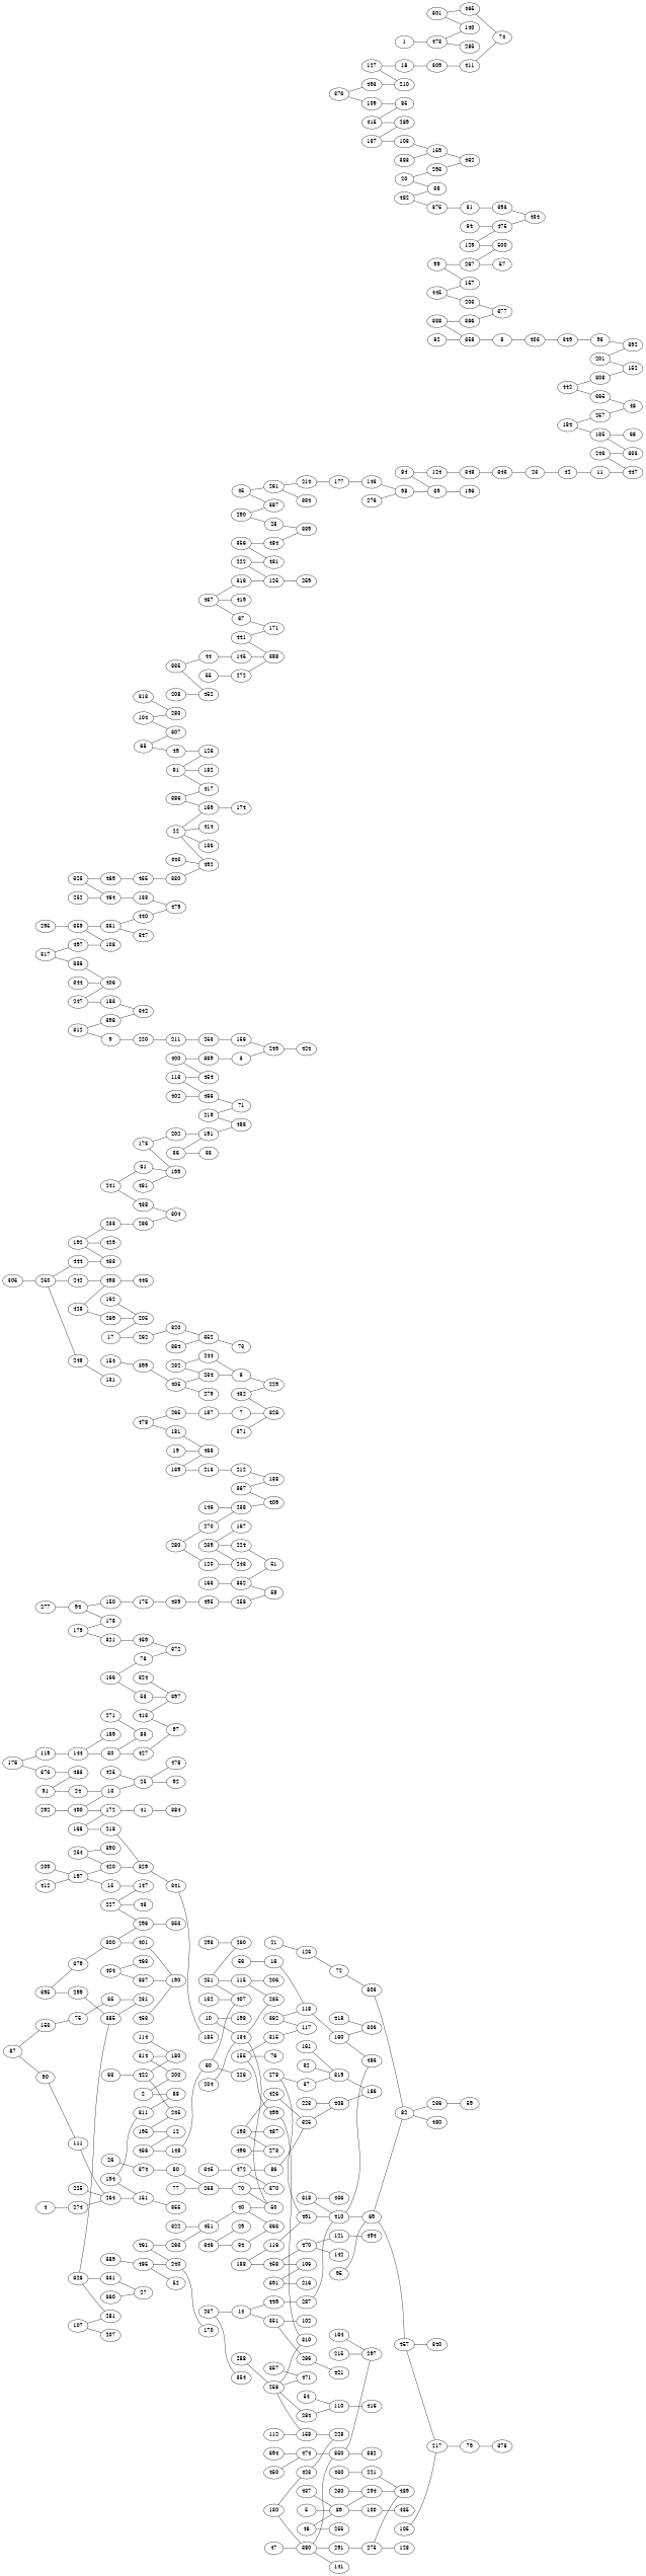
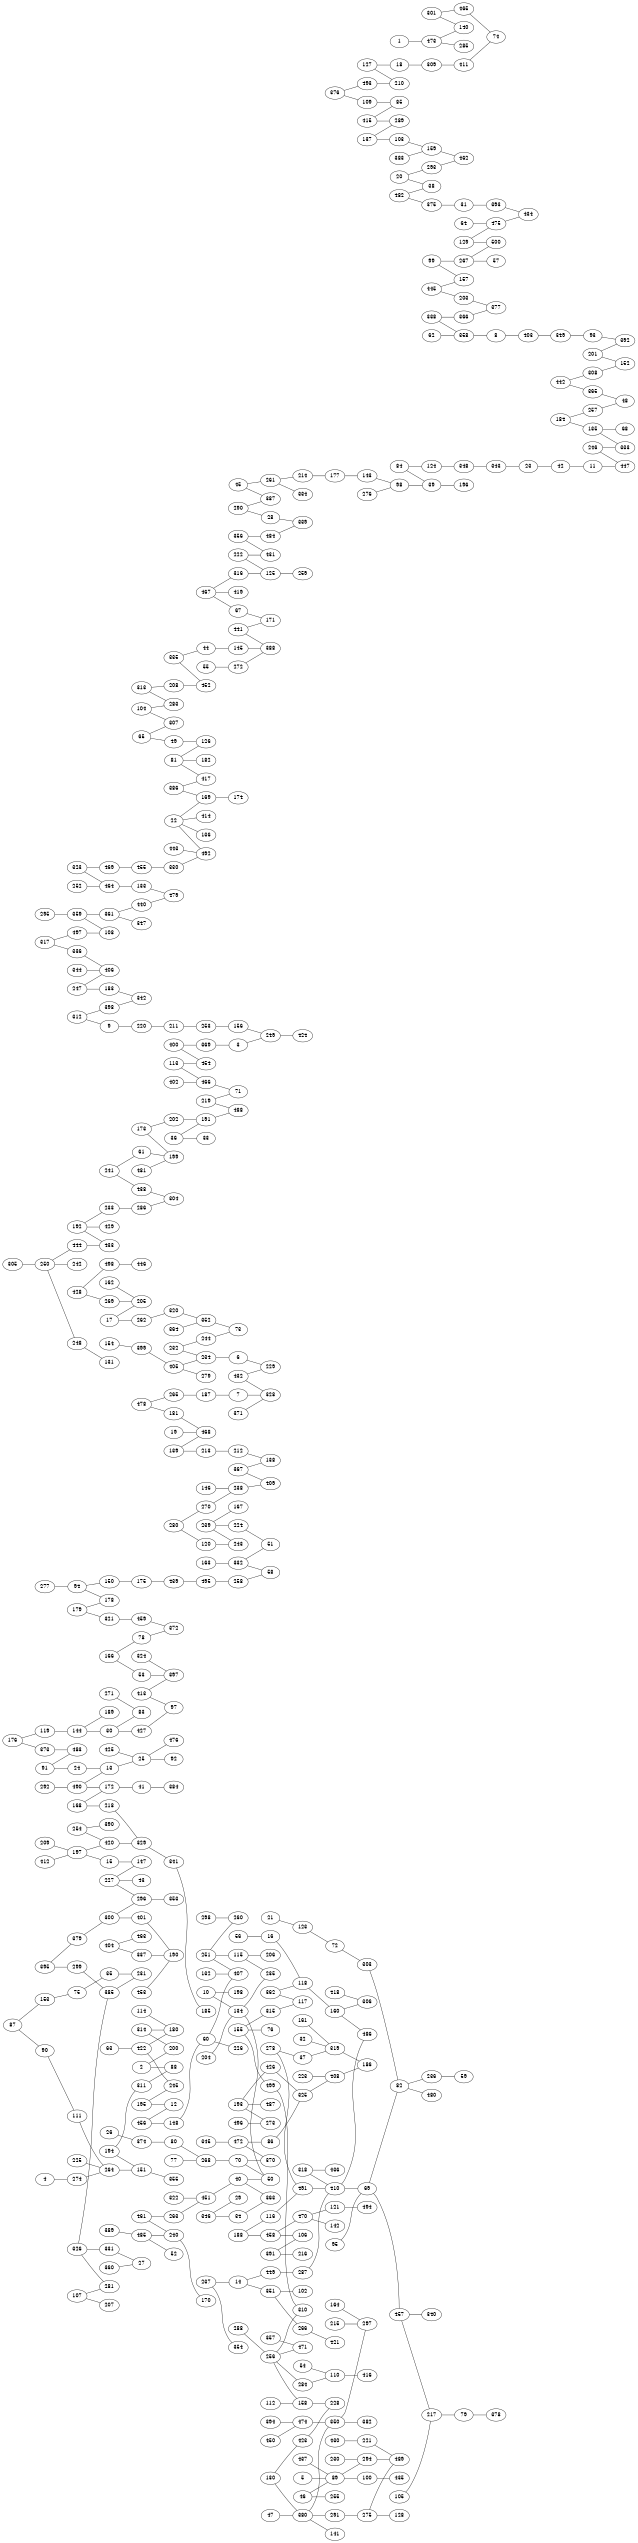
  graph {
    rankdir=LR
    1
    473
    140
    285
    301
    465
    74
    411
    309
    18
    127
    210
    493
    376
    109
    85
    415
    289
    137
    103
    159
    462
    293
    20
    38
    482
    375
    31
    393
    434
    475
    129
    500
    267
    57
    99
    157
    445
    203
    377
    366
    338
    358
    8
    403
    62
    349
    93
    392
    201
    152
    308
    442
    365
    48
    257
    184
    135
    333
    68
    246
    447
    11
    42
    23
    343
    348
    124
    84
    39
    196
    98
    143
    177
    214
    261
    334
    45
    387
    290
    28
    339
    484
    356
    431
    222
    125
    259
    316
    467
    67
    419
    171
    441
    388
    145
    44
    335
    452
    208
    313
    283
    104
    307
    65
    49
    126
    81
    417
    n110 [label=182]
    386
    169
    174
    22
    136
    414
    492
    443
    330
    455
    469
    323
    464
    133
    479
    440
    361
    347
    359
    108
    497
    317
    336
    406
    344
    247
    183
    342
    398
    312
    9
    220
    211
    253
    156
    249
    424
    3
    369
    400
    454
    113
    466
    71
    402
    219
    488
    191
    202
    173
    199
    61
    241
    438
    304
    286
    233
    192
    433
    429
    444
    250
    242
    248
    498
    131
    446
    428
    269
    205
    162
    17
    262
    320
    352
    73
    244
    232
    234
    6
    229
    432
    328
    7
    187
    265
    478
    181
    468
    139
    213
    212
    138
    367
    409
    238
    146
    270
    280
    120
    243
    239
    224
    167
    51
    332
    58
    258
    495
    439
    175
    150
    94
    178
    179
    321
    459
    372
    78
    166
    53
    397
    324
    413
    97
    427
    30
    83
    144
    189
    119
    176
    373
    483
    91
    24
    13
    25
    476
    92
    490
    172
    41
    384
    168
    218
    329
    341
    185
    420
    254
    390
    197
    15
    147
    209
    227
    296
    43
    353
    300
    401
    190
    379
    395
    299
    385
    231
    35
    75
    153
    87
    90
    111
    264
    151
    355
    194
    311
    88
    2
    200
    314
    180
    114
    422
    245
    63
    195
    12
    456
    148
    60
    407
    226
    251
    115
    260
    206
    235
    134
    50
    40
    363
    34
    346
    29
    451
    322
    263
    461
    240
    170
    485
    52
    389
    70
    370
    472
    86
    325
    408
    186
    223
    319
    161
    32
    37
    278
    491
    410
    486
    69
    457
    82
    318
    436
    160
    306
    418
    118
    16
    56
    362
    117
    315
    155
    499
    76
    310
    256
    158
    284
    471
    228
    110
    112
    423
    130
    380
    141
    350
    291
    382
    297
    275
    47
    164
    215
    474
    394
    450
    489
    128
    221
    430
    294
    230
    89
    100
    435
    5
    46
    255
    437
    416
    54
    288
    357
    340
    217
    480
    236
    79
    378
    105
    95
    59
    303
    72
    123
    21
    287
    449
    14
    351
    102
    266
    421
    237
    354
    116
    188
    458
    470
    106
    121
    142
    494
    391
    216
    426
    193
    487
    273
    496
    345
    268
    77
    80
    374
    26
    10
    198
    204
    298
    132
    274
    4
    225
    326
    281
    331
    27
    107
    207
    360
    453
    337
    404
    463
    412
    292
    425
    271
    277
    163
    19
    371
    405
    279
    399
    154
    364
    305
    481
    36
    33
    295
    252
    272
    55
    276
    64
    383
    1 -- 473
    473 -- 140
    473 -- 285
    301 -- 140
    301 -- 465
    465 -- 74
    411 -- 74
    309 -- 411
    18 -- 309
    127 -- 18
    127 -- 210
    493 -- 210
    376 -- 493
    376 -- 109
    109 -- 85
    415 -- 85
    415 -- 289
    137 -- 289
    137 -- 103
    103 -- 159
    159 -- 462
    293 -- 462
    20 -- 293
    20 -- 38
    482 -- 38
    482 -- 375
    375 -- 31
    31 -- 393
    393 -- 434
    475 -- 434
    129 -- 475
    129 -- 500
    267 -- 500
    267 -- 57
    99 -- 267
    99 -- 157
    445 -- 157
    445 -- 203
    203 -- 377
    366 -- 377
    338 -- 366
    338 -- 358
    358 -- 8
    8 -- 403
    403 -- 349
    62 -- 358
    349 -- 93
    93 -- 392
    201 -- 392
    201 -- 152
    308 -- 152
    442 -- 308
    442 -- 365
    365 -- 48
    257 -- 48
    184 -- 257
    184 -- 135
    135 -- 333
    135 -- 68
    246 -- 333
    246 -- 447
    11 -- 447
    42 -- 11
    23 -- 42
    343 -- 23
    348 -- 343
    124 -- 348
    84 -- 124
    84 -- 39
    39 -- 196
    98 -- 39
    143 -- 98
    177 -- 143
    214 -- 177
    261 -- 214
    261 -- 334
    45 -- 261
    45 -- 387
    290 -- 387
    290 -- 28
    28 -- 339
    484 -- 339
    356 -- 484
    356 -- 431
    222 -- 431
    222 -- 125
    125 -- 259
    316 -- 125
    467 -- 316
    467 -- 67
    467 -- 419
    67 -- 171
    441 -- 171
    441 -- 388
    145 -- 388
    44 -- 145
    335 -- 44
    335 -- 452
    208 -- 452
+   313 -- 208
    313 -- 283
    104 -- 283
    104 -- 307
    65 -- 307
    65 -- 49
    49 -- 126
    81 -- 126
    81 -- 417
    81 -- n110
    386 -- 417
    386 -- 169
    169 -- 174
    22 -- 169
    22 -- 136
    22 -- 414
    22 -- 492
    443 -- 492
    330 -- 492
    455 -- 330
    469 -- 455
    323 -- 469
    323 -- 464
    464 -- 133
    133 -- 479
    440 -- 479
    361 -- 440
    361 -- 347
    359 -- 361
    359 -- 108
    497 -- 108
    317 -- 497
    317 -- 336
    336 -- 406
    344 -- 406
    247 -- 406
    247 -- 183
    183 -- 342
    398 -- 342
    312 -- 398
    312 -- 9
    9 -- 220
    220 -- 211
    211 -- 253
    253 -- 156
    156 -- 249
    249 -- 424
    3 -- 249
    369 -- 3
    400 -- 369
    400 -- 454
    113 -- 454
    113 -- 466
    466 -- 71
    402 -- 466
    219 -- 71
    219 -- 488
    191 -- 488
    202 -- 191
    173 -- 202
    173 -- 199
    61 -- 199
    241 -- 61
    241 -- 438
    438 -- 304
    286 -- 304
    233 -- 286
    192 -- 233
    192 -- 433
    192 -- 429
    444 -- 433
    250 -- 444
    250 -- 242
    250 -- 248
-   242 -- 498
    248 -- 131
    498 -- 446
    428 -- 498
    428 -- 269
    269 -- 205
    162 -- 205
    17 -- 205
    17 -- 262
    262 -- 320
    320 -- 352
    352 -- 73
-   244 -- 6
+   244 -- 73
    232 -- 244
    232 -- 234
    234 -- 6
    6 -- 229
    432 -- 229
    432 -- 328
    7 -- 328
    187 -- 7
    265 -- 187
    478 -- 265
    478 -- 181
    181 -- 468
    139 -- 468
    139 -- 213
    213 -- 212
    212 -- 138
    367 -- 138
    367 -- 409
    238 -- 409
    146 -- 238
    270 -- 238
    280 -- 270
    280 -- 120
    120 -- 243
    239 -- 243
    239 -- 224
    239 -- 167
    224 -- 51
    332 -- 51
    332 -- 58
    258 -- 58
    495 -- 258
    439 -- 495
    175 -- 439
    150 -- 175
    94 -- 150
    94 -- 178
    179 -- 178
    179 -- 321
    321 -- 459
    459 -- 372
    78 -- 372
    166 -- 78
    166 -- 53
    53 -- 397
    324 -- 397
    413 -- 397
    413 -- 97
    427 -- 97
    30 -- 427
    30 -- 83
    144 -- 30
    144 -- 189
    119 -- 144
    176 -- 119
    176 -- 373
    373 -- 483
    91 -- 483
    91 -- 24
    24 -- 13
    13 -- 25
    25 -- 476
    25 -- 92
    490 -- 13
    490 -- 172
    172 -- 41
    41 -- 384
    168 -- 172
    168 -- 218
    218 -- 329
    329 -- 341
    341 -- 185
    420 -- 329
    254 -- 420
    254 -- 390
    197 -- 420
    197 -- 15
    15 -- 147
    209 -- 197
    227 -- 147
    227 -- 296
    227 -- 43
    296 -- 353
    300 -- 296
    300 -- 401
    401 -- 190
    379 -- 300
    395 -- 379
    395 -- 299
    299 -- 385
    385 -- 231
    35 -- 231
    75 -- 35
    153 -- 75
    87 -- 153
    87 -- 90
    90 -- 111
    111 -- 264
    264 -- 151
    151 -- 355
    194 -- 151
    194 -- 311
    311 -- 88
    2 -- 88
    2 -- 200
    314 -- 200
    314 -- 180
    114 -- 180
    422 -- 180
    422 -- 245
    63 -- 422
    195 -- 245
    195 -- 12
    456 -- 12
    456 -- 148
    148 -- 60
    60 -- 407
    60 -- 226
    251 -- 407
    251 -- 115
    251 -- 260
    115 -- 206
    115 -- 235
    134 -- 235
    134 -- 50
    40 -- 50
    40 -- 363
    34 -- 363
    346 -- 34
    346 -- 29
    451 -- 40
    322 -- 451
    263 -- 451
    461 -- 263
    461 -- 240
    240 -- 170
    485 -- 240
    485 -- 52
    389 -- 485
    70 -- 50
    70 -- 370
    472 -- 370
    472 -- 86
    86 -- 325
    325 -- 408
    408 -- 186
    223 -- 408
    319 -- 186
    161 -- 319
    32 -- 319
    37 -- 319
    278 -- 37
    278 -- 491
    491 -- 410
    410 -- 486
    410 -- 69
    69 -- 457
    69 -- 82
    457 -- 340
    457 -- 217
    82 -- 480
    82 -- 236
    318 -- 410
    318 -- 436
    160 -- 486
    160 -- 306
    418 -- 306
    118 -- 160
    16 -- 118
    56 -- 16
    362 -- 118
    362 -- 117
    315 -- 117
    155 -- 315
    155 -- 499
    155 -- 76
    499 -- 310
    256 -- 310
    256 -- 158
    256 -- 284
    256 -- 471
    158 -- 228
    284 -- 110
    110 -- 416
    112 -- 158
    423 -- 228
    130 -- 423
    130 -- 380
    380 -- 141
    380 -- 350
    380 -- 291
    350 -- 382
    350 -- 297
    291 -- 275
    275 -- 489
    275 -- 128
    47 -- 380
    164 -- 297
    215 -- 297
    474 -- 350
    394 -- 474
    450 -- 474
    221 -- 489
    430 -- 221
    294 -- 489
    230 -- 294
    89 -- 294
    89 -- 100
    100 -- 435
    5 -- 89
    46 -- 89
    46 -- 255
    437 -- 89
    54 -- 110
    288 -- 256
    357 -- 471
    217 -- 79
    236 -- 59
    79 -- 378
    105 -- 217
    95 -- 69
    303 -- 82
    72 -- 303
    123 -- 72
    21 -- 123
    287 -- 410
    449 -- 287
    14 -- 449
    14 -- 351
    351 -- 102
    351 -- 266
    266 -- 421
    237 -- 14
    237 -- 354
    116 -- 491
    188 -- 116
    188 -- 458
    458 -- 470
    458 -- 106
    470 -- 121
    470 -- 142
    121 -- 494
    391 -- 106
    391 -- 216
    426 -- 325
    193 -- 426
    193 -- 487
    193 -- 273
    496 -- 273
    345 -- 472
    268 -- 70
    77 -- 268
    80 -- 268
    374 -- 80
    26 -- 374
    10 -- 134
    10 -- 198
    204 -- 134
    298 -- 260
    132 -- 407
    274 -- 264
    4 -- 274
    225 -- 264
    326 -- 385
    326 -- 281
    326 -- 331
    331 -- 27
    107 -- 281
    107 -- 207
    360 -- 27
    453 -- 190
    337 -- 190
    404 -- 337
    404 -- 463
    412 -- 197
    292 -- 490
    425 -- 25
    271 -- 83
    277 -- 94
    163 -- 332
    19 -- 468
    371 -- 328
    405 -- 234
    405 -- 279
    399 -- 405
    154 -- 399
    364 -- 352
    305 -- 250
    481 -- 199
    36 -- 191
    36 -- 33
    295 -- 359
    252 -- 464
    272 -- 388
    55 -- 272
    276 -- 98
    64 -- 475
    383 -- 159
  }
